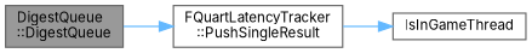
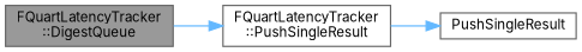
  digraph {
    fontname=Inter
    rankdir=LR
    node [color=grey40 fillcolor=white fontname=Inter fontsize=10 shape=box style=filled]
    edge [color=steelblue1 fontname=Inter fontsize=10 labelfontname=Helvetica labelfontsize=10 style=solid]
-   n1 [color=gray40 fillcolor=grey60 fontcolor=black height=0.2 label="DigestQueue\l::DigestQueue" width=0.4]
+   n1 [color=gray40 fillcolor=grey60 fontcolor=black height=0.2 label="FQuartLatencyTracker\l::DigestQueue" width=0.4]
    n2 [height=0.2 label="FQuartLatencyTracker\l::PushSingleResult" width=0.4]
-   n3 [height=0.2 label=IsInGameThread width=0.4]
+   n3 [height=0.2 label=PushSingleResult width=0.4]
    n1 -> n2
    n2 -> n3
  }
